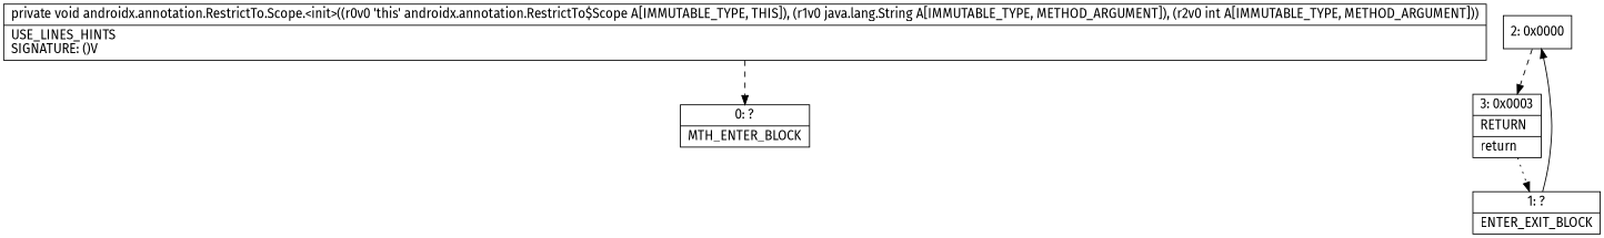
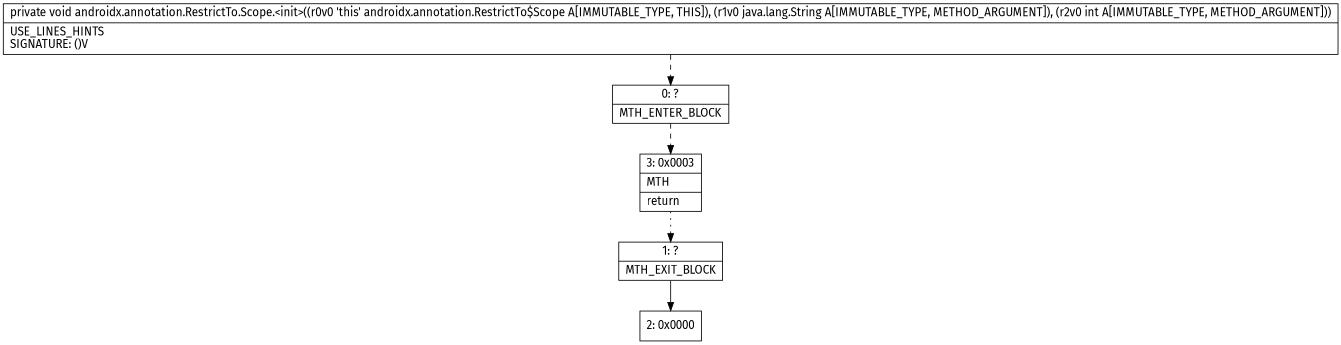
  digraph {
    fontname="Fira Sans"
    node [fontname="Fira Sans" shape=record]
    edge [fontname="Fira Sans" style=dashed]
    n1 [label="{0\:\ ?|MTH_ENTER_BLOCK\l}"]
    n2 [label="{2\:\ 0x0000}"]
-   n3 [label="{3\:\ 0x0003|RETURN\l|return\l}"]
-   n4 [label="{1\:\ ?|ENTER_EXIT_BLOCK\l}"]
+   n3 [label="{3\:\ 0x0003|MTH\l|return\l}"]
+   n4 [label="{1\:\ ?|MTH_EXIT_BLOCK\l}"]
    n5 [label="{private void androidx.annotation.RestrictTo.Scope.\<init\>((r0v0 'this' androidx.annotation.RestrictTo$Scope A[IMMUTABLE_TYPE, THIS]), (r1v0 java.lang.String A[IMMUTABLE_TYPE, METHOD_ARGUMENT]), (r2v0 int A[IMMUTABLE_TYPE, METHOD_ARGUMENT]))  | USE_LINES_HINTS\lSIGNATURE: ()V\l}"]
-   n2 -> n3
+   n1 -> n3
    n3 -> n4 [style=dotted]
    n4 -> n2 [style=solid]
    n5 -> n1
  }
